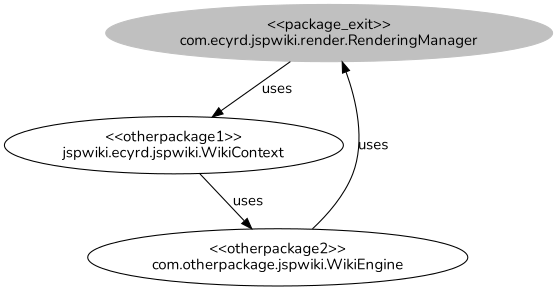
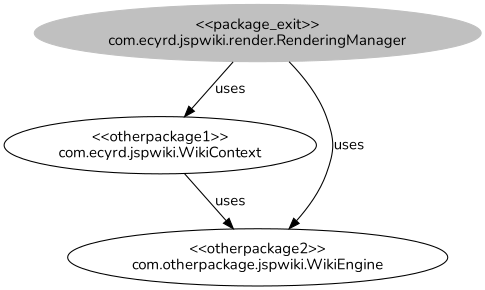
  digraph {
    fontname=Nunito
    node [fontname=Nunito]
    edge [fontname=Nunito]
    n1 [color=grey label="<<package_exit>>\ncom.ecyrd.jspwiki.render.RenderingManager" style=filled]
-   n2 [label="<<otherpackage1>>\njspwiki.ecyrd.jspwiki.WikiContext"]
+   n2 [label="<<otherpackage1>>\ncom.ecyrd.jspwiki.WikiContext"]
    n3 [label="<<otherpackage2>>\ncom.otherpackage.jspwiki.WikiEngine"]
    n1 -> n2 [label=uses]
    n2 -> n3 [label=uses]
-   n3 -> n1 [label=uses]
+   n1 -> n3 [label=uses]
  }
